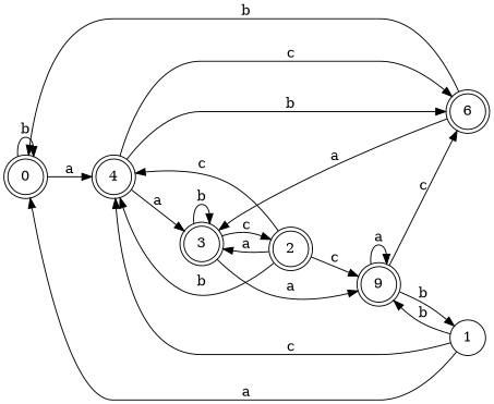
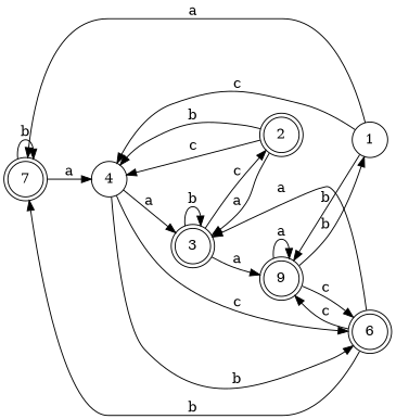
  digraph {
    rankdir=LR
    node [color=black fillcolor=white shape=doublecircle style="rounded,filled"]
-   n1 [label=0]
-   n2 [label=4 style=filled]
+   n1 [label=7]
+   n2 [label=4 shape=circle style=filled]
    n3 [label=1 shape=circle style=filled]
    n4 [label=9]
    n5 [label=3]
    n6 [label=6]
    n7 [label=2]
    n1 -> n1 [label=b]
    n1 -> n2 [label=a]
    n2 -> n5 [label=a]
    n2 -> n6 [label=b]
    n2 -> n6 [label=c]
    n3 -> n1 [label=a]
    n3 -> n2 [label=c]
    n3 -> n4 [label=b]
    n4 -> n3 [label=b]
    n4 -> n4 [label=a]
    n4 -> n6 [label=c]
    n5 -> n4 [label=a]
    n5 -> n5 [label=b]
    n5 -> n7 [label=c]
    n6 -> n1 [label=b]
-   n7 -> n4 [label=c]
+   n6 -> n4 [label=c]
    n6 -> n5 [label=a]
    n7 -> n2 [label=b]
    n7 -> n2 [label=c]
    n7 -> n5 [label=a]
  }
